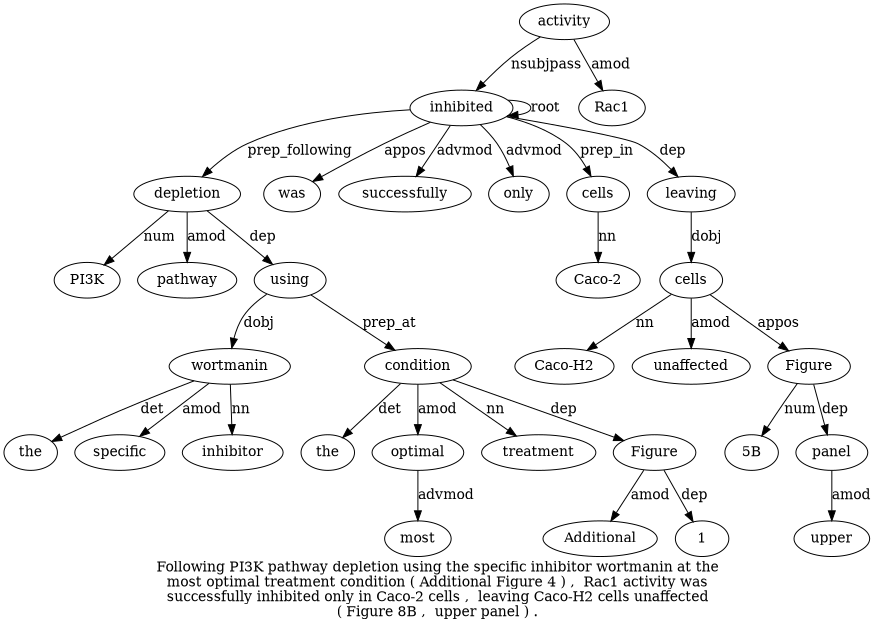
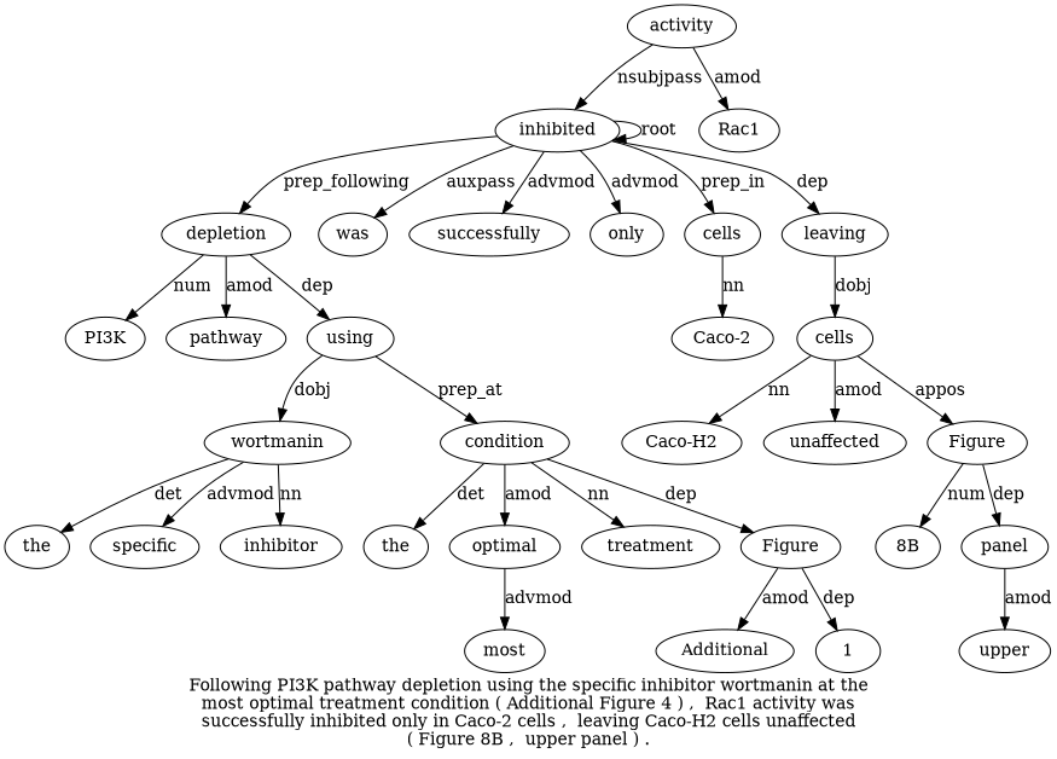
  digraph {
    label="Following PI3K pathway depletion using the specific inhibitor wortmanin at the\nmost optimal treatment condition ( Additional Figure 4 ) ,  Rac1 activity was\nsuccessfully inhibited only in Caco-2 cells ,  leaving Caco-H2 cells unaffected\n( Figure 8B ,  upper panel ) ."
    node [fillcolor=white style=filled]
    n1 [label=depletion]
    n2 [label=PI3K]
    n3 [label=pathway]
    n4 [label=using]
    n5 [label=wortmanin]
    n6 [label=condition]
    n7 [label=inhibited]
    n8 [label=was]
    n9 [label=successfully]
    n10 [label=only]
    n11 [label=cells]
    n12 [label=leaving]
    n13 [label=activity]
    n14 [label=Rac1]
    n15 [label="Caco-2"]
    n16 [label=cells]
    n17 [label=the]
    n18 [label=specific]
    n19 [label=inhibitor]
    n20 [label=the]
    n21 [label=optimal]
    n22 [label=treatment]
    n23 [label=Figure]
    n24 [label=most]
    n25 [label=Additional]
    n26 [label=1]
    n27 [label="Caco-H2"]
    n28 [label=unaffected]
    n29 [label=Figure]
-   n30 [label="5B"]
+   n30 [label="8B"]
    n31 [label=panel]
    n32 [label=upper]
    n1 -> n2 [label=num]
    n1 -> n3 [label=amod]
    n1 -> n4 [label=dep]
    n4 -> n5 [label=dobj]
    n4 -> n6 [label=prep_at]
    n5 -> n17 [label=det]
-   n5 -> n18 [label=amod]
+   n5 -> n18 [label=advmod]
    n5 -> n19 [label=nn]
    n6 -> n20 [label=det]
    n6 -> n21 [label=amod]
    n6 -> n22 [label=nn]
    n6 -> n23 [label=dep]
    n7 -> n1 [label=prep_following]
    n7 -> n7 [label=root]
-   n7 -> n8 [label=appos]
+   n7 -> n8 [label=auxpass]
    n7 -> n9 [label=advmod]
    n7 -> n10 [label=advmod]
    n7 -> n11 [label=prep_in]
    n7 -> n12 [label=dep]
    n11 -> n15 [label=nn]
    n12 -> n16 [label=dobj]
    n13 -> n7 [label=nsubjpass]
    n13 -> n14 [label=amod]
    n16 -> n27 [label=nn]
    n16 -> n28 [label=amod]
    n16 -> n29 [label=appos]
    n21 -> n24 [label=advmod]
    n23 -> n25 [label=amod]
    n23 -> n26 [label=dep]
    n29 -> n30 [label=num]
    n29 -> n31 [label=dep]
    n31 -> n32 [label=amod]
  }
